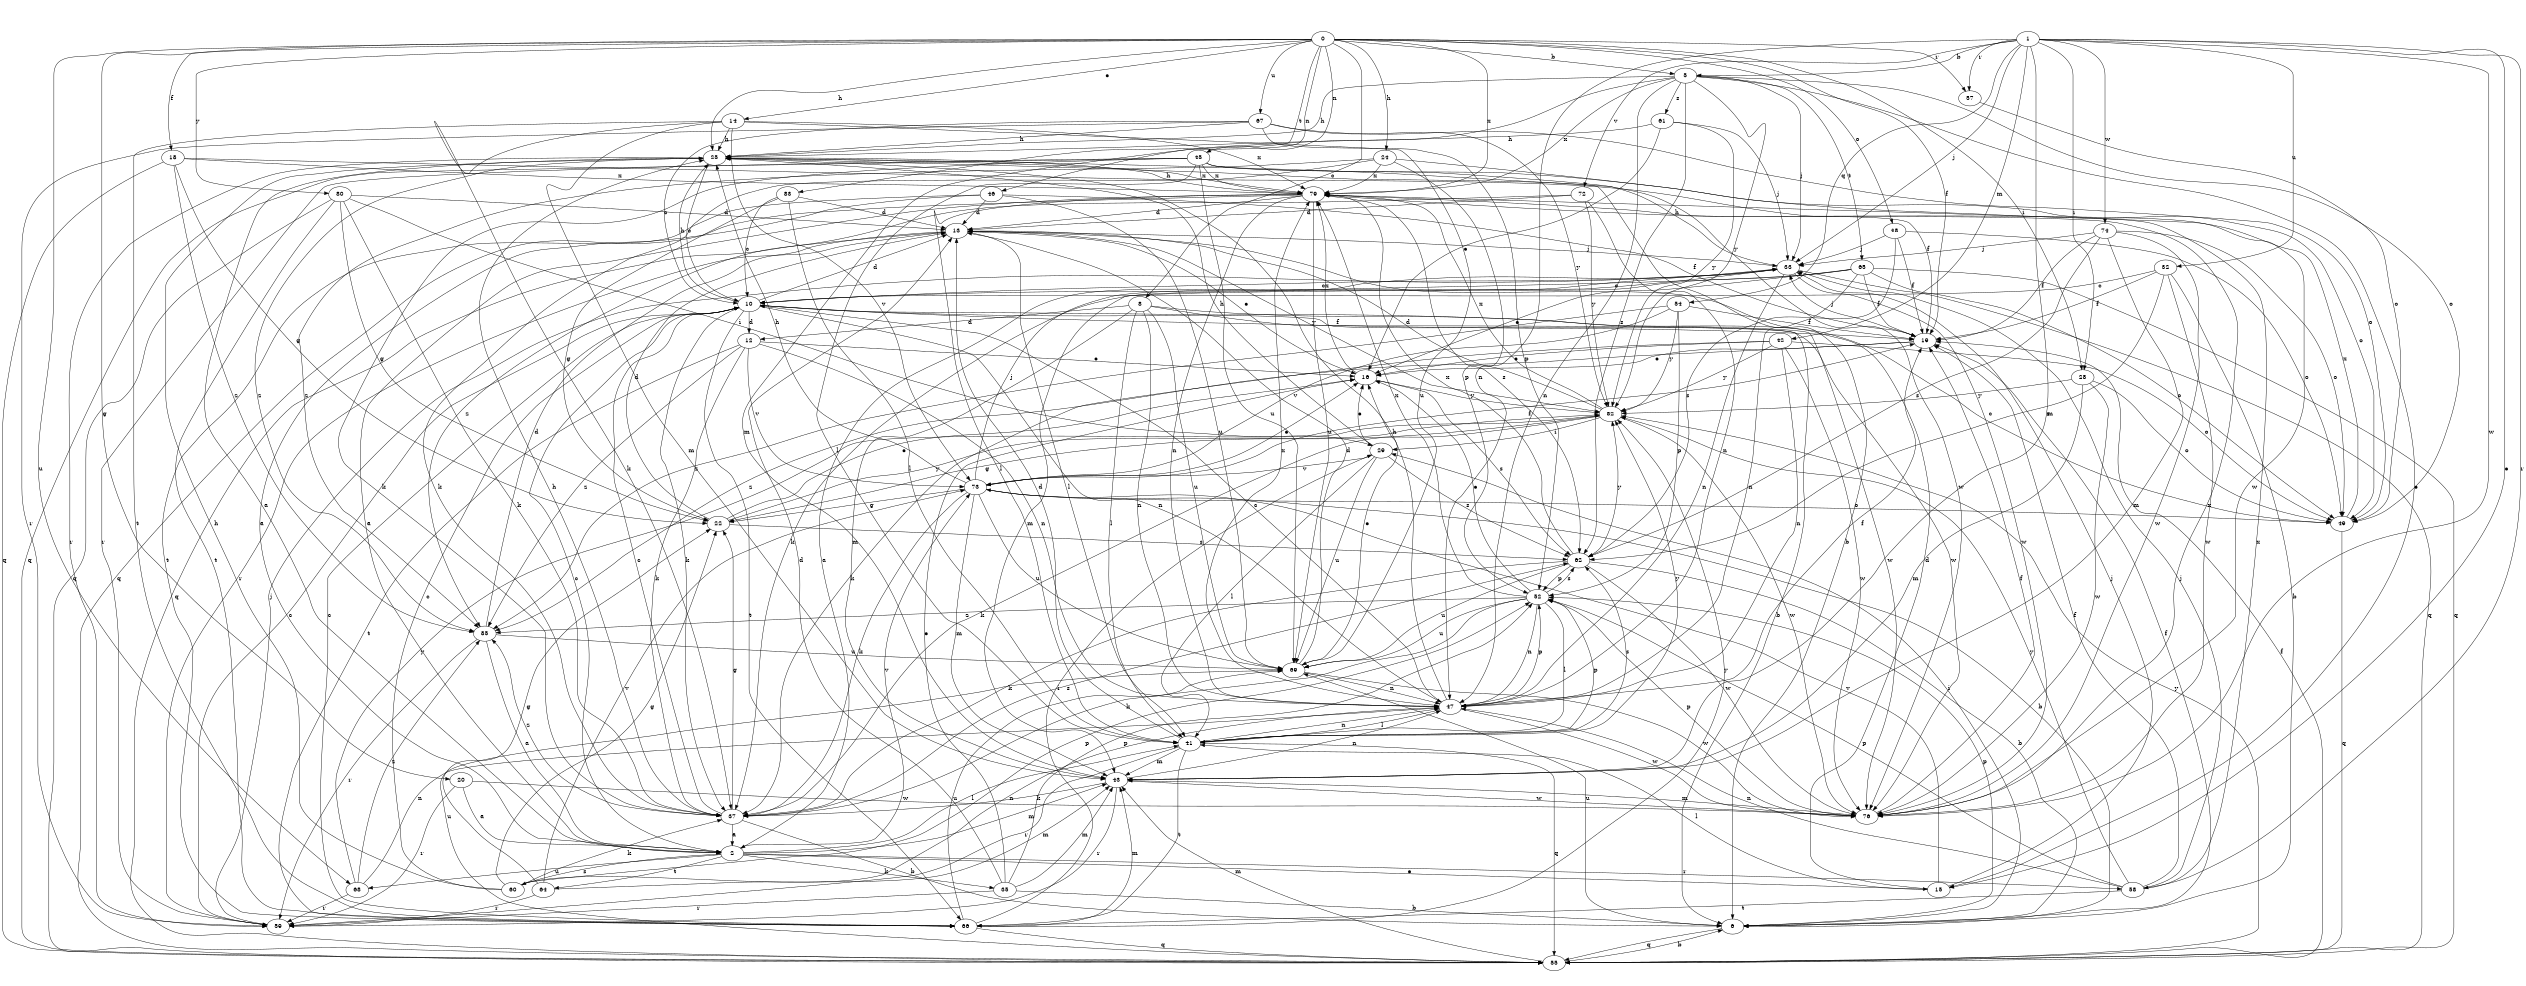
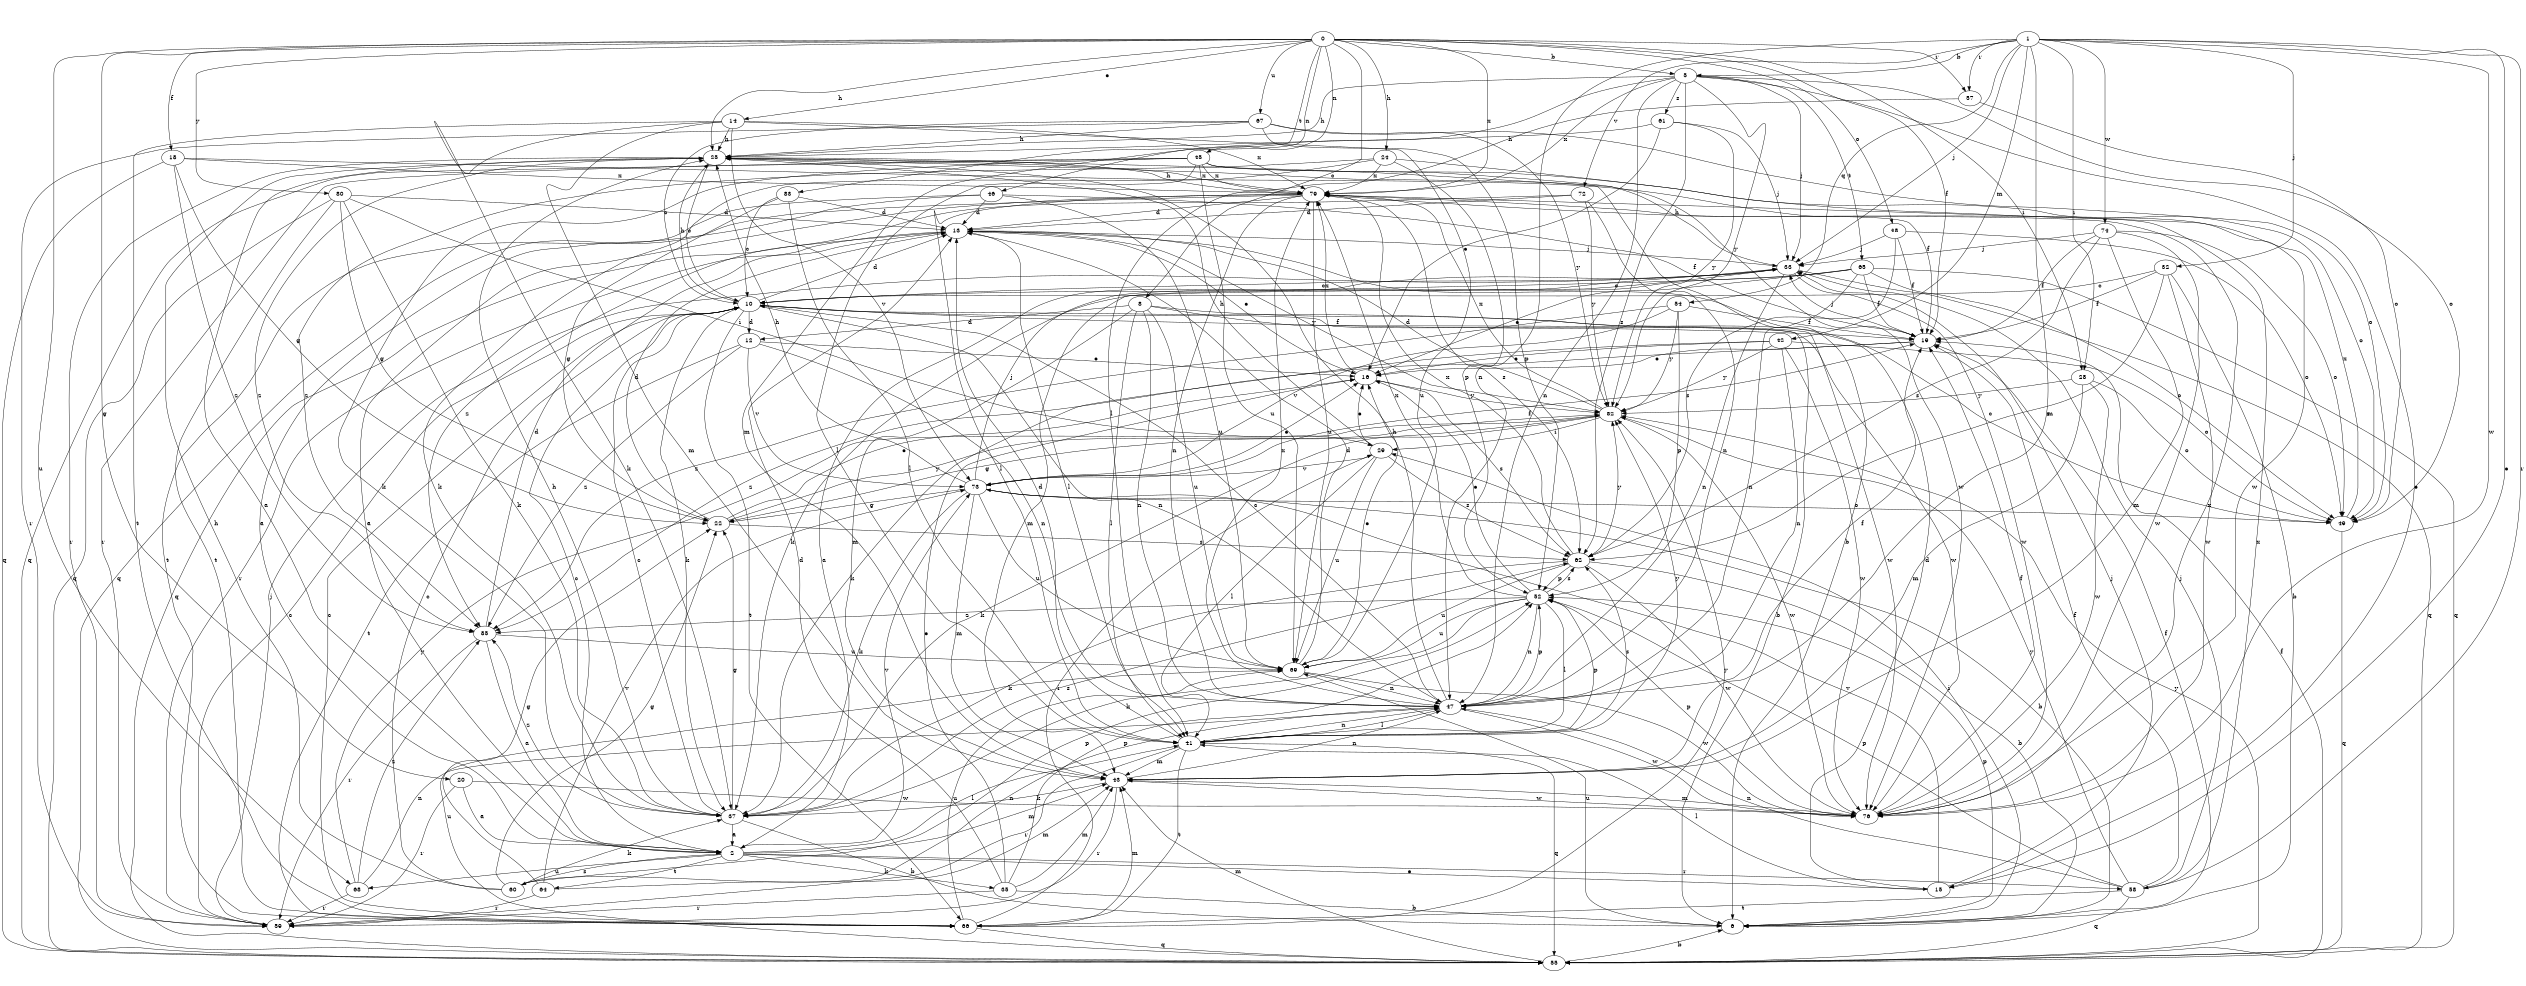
  strict digraph {
    0
    5
    8
    14
    18
    19
    20
    24
    25
    28
    45
    46
    48
    57
    n15 [label=83]
    67
    68
    79
    80
    15
    33
    43
    47
    49
    61
    62
    65
    82
    76
    41
    6
    69
    12
    73
    37
    66
    55
    85
    22
    16
    2
    59
    52
    10
    13
    29
    1
    32
    42
    54
    58
    72
    74
    35
    60
    64
    0 -> 5 [label=b]
    0 -> 8 [label=c]
    0 -> 14 [label=e]
    0 -> 18 [label=f]
    0 -> 19 [label=f]
    0 -> 20 [label=g]
    0 -> 24 [label=h]
    0 -> 25 [label=h]
    0 -> 28 [label=i]
    0 -> 45 [label=n]
    0 -> 46 [label=n]
    0 -> 48 [label=o]
    0 -> 57 [label=r]
    0 -> n15 [label=t]
    0 -> 67 [label=u]
    0 -> 68 [label=u]
    0 -> 79 [label=x]
    0 -> 80 [label=y]
    5 -> 25 [label=h]
    5 -> 79 [label=x]
    5 -> 15 [label=e]
    5 -> 33 [label=j]
    5 -> 43 [label=m]
    5 -> 47 [label=n]
    5 -> 49 [label=o]
    5 -> 61 [label=s]
    5 -> 62 [label=s]
    5 -> 65 [label=t]
    5 -> 82 [label=y]
    8 -> 43 [label=m]
    8 -> 47 [label=n]
    8 -> 76 [label=w]
    8 -> 41 [label=l]
    8 -> 6 [label=b]
    8 -> 69 [label=u]
    8 -> 12 [label=d]
    14 -> 25 [label=h]
    14 -> 79 [label=x]
    14 -> 43 [label=m]
    14 -> 69 [label=u]
    14 -> 73 [label=v]
    14 -> 37 [label=k]
    14 -> 66 [label=t]
    18 -> 19 [label=f]
    18 -> 79 [label=x]
    18 -> 55 [label=q]
    18 -> 85 [label=z]
    18 -> 22 [label=g]
    19 -> 33 [label=j]
    19 -> 85 [label=z]
    19 -> 16 [label=e]
    20 -> 76 [label=w]
    20 -> 2 [label=a]
    20 -> 59 [label=r]
    24 -> 79 [label=x]
    24 -> 76 [label=w]
    24 -> 37 [label=k]
    24 -> 85 [label=z]
    24 -> 52 [label=p]
    25 -> 79 [label=x]
    25 -> 6 [label=b]
    25 -> 85 [label=z]
    25 -> 2 [label=a]
    25 -> 59 [label=r]
    25 -> 10 [label=c]
    28 -> 43 [label=m]
    28 -> 49 [label=o]
    28 -> 82 [label=y]
    28 -> 76 [label=w]
    45 -> 79 [label=x]
    45 -> 49 [label=o]
    45 -> 76 [label=w]
    45 -> 41 [label=l]
    45 -> 69 [label=u]
    45 -> 37 [label=k]
    45 -> 55 [label=q]
    45 -> 59 [label=r]
    46 -> 19 [label=f]
    46 -> 69 [label=u]
    46 -> 66 [label=t]
    46 -> 2 [label=a]
    46 -> 13 [label=d]
    48 -> 19 [label=f]
    48 -> 33 [label=j]
    48 -> 49 [label=o]
    48 -> 62 [label=s]
    57 -> 49 [label=o]
+   57 -> 41 [label=l]
    n15 -> 41 [label=l]
    n15 -> 22 [label=g]
    n15 -> 10 [label=c]
    n15 -> 13 [label=d]
    67 -> 25 [label=h]
    67 -> 49 [label=o]
    67 -> 82 [label=y]
    67 -> 59 [label=r]
    67 -> 52 [label=p]
    67 -> 10 [label=c]
    68 -> 47 [label=n]
    68 -> 82 [label=y]
    68 -> 85 [label=z]
    68 -> 59 [label=r]
    79 -> 25 [label=h]
    79 -> 47 [label=n]
    79 -> 62 [label=s]
    79 -> 41 [label=l]
    79 -> 69 [label=u]
    79 -> 55 [label=q]
    79 -> 2 [label=a]
    79 -> 13 [label=d]
    80 -> 37 [label=k]
    80 -> 66 [label=t]
    80 -> 55 [label=q]
    80 -> 22 [label=g]
    80 -> 13 [label=d]
    80 -> 29 [label=i]
    15 -> 33 [label=j]
    15 -> 41 [label=l]
    15 -> 73 [label=v]
    15 -> 13 [label=d]
    33 -> 25 [label=h]
    33 -> 43 [label=m]
    33 -> 47 [label=n]
    33 -> 76 [label=w]
    33 -> 55 [label=q]
    33 -> 2 [label=a]
    33 -> 10 [label=c]
    43 -> 47 [label=n]
    43 -> 76 [label=w]
    43 -> 37 [label=k]
    43 -> 59 [label=r]
    47 -> 19 [label=f]
    47 -> 25 [label=h]
    47 -> 79 [label=x]
    47 -> 76 [label=w]
    47 -> 41 [label=l]
    47 -> 52 [label=p]
    47 -> 10 [label=c]
    49 -> 79 [label=x]
    49 -> 55 [label=q]
    49 -> 10 [label=c]
    61 -> 25 [label=h]
    61 -> 33 [label=j]
    61 -> 82 [label=y]
    61 -> 16 [label=e]
    62 -> 79 [label=x]
    62 -> 82 [label=y]
    62 -> 76 [label=w]
    62 -> 6 [label=b]
    62 -> 69 [label=u]
    62 -> 37 [label=k]
    62 -> 52 [label=p]
    65 -> 19 [label=f]
    65 -> 47 [label=n]
    65 -> 49 [label=o]
    65 -> 37 [label=k]
    65 -> 55 [label=q]
    65 -> 16 [label=e]
    65 -> 10 [label=c]
    82 -> 79 [label=x]
    82 -> 76 [label=w]
    82 -> 37 [label=k]
    82 -> 22 [label=g]
    82 -> 13 [label=d]
    82 -> 29 [label=i]
    76 -> 19 [label=f]
    76 -> 79 [label=x]
    76 -> 43 [label=m]
    76 -> 52 [label=p]
    41 -> 43 [label=m]
    41 -> 47 [label=n]
    41 -> 62 [label=s]
    41 -> 82 [label=y]
    41 -> 66 [label=t]
    41 -> 55 [label=q]
    41 -> 59 [label=r]
    41 -> 52 [label=p]
    41 -> 13 [label=d]
    6 -> 19 [label=f]
    6 -> 69 [label=u]
-   6 -> 55 [label=q]
+   58 -> 55 [label=q]
    6 -> 52 [label=p]
    6 -> 29 [label=i]
    69 -> 47 [label=n]
    69 -> 76 [label=w]
    69 -> 16 [label=e]
    69 -> 13 [label=d]
    12 -> 47 [label=n]
    12 -> 73 [label=v]
-   12 -> 37 [label=k]
    12 -> 66 [label=t]
    12 -> 85 [label=z]
    12 -> 16 [label=e]
    73 -> 19 [label=f]
    73 -> 25 [label=h]
    73 -> 33 [label=j]
    73 -> 43 [label=m]
    73 -> 49 [label=o]
    73 -> 6 [label=b]
    73 -> 69 [label=u]
    73 -> 37 [label=k]
    73 -> 22 [label=g]
    73 -> 16 [label=e]
    37 -> 25 [label=h]
    37 -> 62 [label=s]
    37 -> 6 [label=b]
    37 -> 85 [label=z]
    37 -> 22 [label=g]
    37 -> 2 [label=a]
    37 -> 10 [label=c]
    66 -> 43 [label=m]
    66 -> 82 [label=y]
    66 -> 69 [label=u]
    66 -> 55 [label=q]
    66 -> 10 [label=c]
    66 -> 29 [label=i]
    55 -> 19 [label=f]
    55 -> 43 [label=m]
    55 -> 82 [label=y]
    55 -> 6 [label=b]
    55 -> 69 [label=u]
    85 -> 69 [label=u]
    85 -> 2 [label=a]
    85 -> 59 [label=r]
    85 -> 13 [label=d]
    22 -> 62 [label=s]
    22 -> 82 [label=y]
    22 -> 16 [label=e]
    22 -> 13 [label=d]
    16 -> 79 [label=x]
    16 -> 62 [label=s]
    16 -> 82 [label=y]
    2 -> 68 [label=u]
    2 -> 15 [label=e]
    2 -> 43 [label=m]
    2 -> 41 [label=l]
    2 -> 73 [label=v]
    2 -> 10 [label=c]
    2 -> 58 [label=r]
    2 -> 35 [label=k]
    2 -> 60 [label=s]
    2 -> 64 [label=t]
    59 -> 33 [label=j]
    59 -> 10 [label=c]
    52 -> 79 [label=x]
    52 -> 47 [label=n]
    52 -> 62 [label=s]
    52 -> 41 [label=l]
    52 -> 69 [label=u]
    52 -> 37 [label=k]
    52 -> 85 [label=z]
    52 -> 16 [label=e]
    10 -> 19 [label=f]
    10 -> 25 [label=h]
    10 -> 47 [label=n]
    10 -> 76 [label=w]
    10 -> 12 [label=d]
    10 -> 37 [label=k]
    10 -> 66 [label=t]
    10 -> 13 [label=d]
    13 -> 33 [label=j]
    13 -> 82 [label=y]
    13 -> 41 [label=l]
    13 -> 55 [label=q]
    13 -> 16 [label=e]
    13 -> 59 [label=r]
    29 -> 25 [label=h]
    29 -> 62 [label=s]
    29 -> 41 [label=l]
    29 -> 69 [label=u]
    29 -> 73 [label=v]
    29 -> 16 [label=e]
    1 -> 5 [label=b]
    1 -> 28 [label=i]
    1 -> 57 [label=r]
    1 -> 15 [label=e]
    1 -> 33 [label=j]
    1 -> 43 [label=m]
    1 -> 47 [label=n]
    1 -> 76 [label=w]
-   1 -> 32 [label=u]
+   1 -> 32 [label=j]
    1 -> 42 [label=m]
    1 -> 54 [label=q]
    1 -> 58 [label=r]
    1 -> 72 [label=v]
    1 -> 74 [label=w]
    32 -> 19 [label=f]
    32 -> 62 [label=s]
    32 -> 76 [label=w]
    32 -> 6 [label=b]
    32 -> 10 [label=c]
    42 -> 47 [label=n]
    42 -> 49 [label=o]
    42 -> 82 [label=y]
    42 -> 76 [label=w]
    42 -> 37 [label=k]
    42 -> 16 [label=e]
    54 -> 19 [label=f]
    54 -> 82 [label=y]
    54 -> 73 [label=v]
    54 -> 85 [label=z]
    54 -> 52 [label=p]
    58 -> 19 [label=f]
    58 -> 79 [label=x]
    58 -> 33 [label=j]
    58 -> 47 [label=n]
    58 -> 82 [label=y]
    58 -> 66 [label=t]
    58 -> 52 [label=p]
    72 -> 47 [label=n]
    72 -> 82 [label=y]
    72 -> 85 [label=z]
    72 -> 13 [label=d]
    74 -> 19 [label=f]
    74 -> 33 [label=j]
    74 -> 43 [label=m]
    74 -> 49 [label=o]
    74 -> 62 [label=s]
    74 -> 76 [label=w]
    35 -> 43 [label=m]
    35 -> 6 [label=b]
    35 -> 16 [label=e]
    35 -> 59 [label=r]
    35 -> 52 [label=p]
    35 -> 13 [label=d]
    60 -> 25 [label=h]
    60 -> 47 [label=n]
    60 -> 37 [label=k]
    60 -> 22 [label=g]
    60 -> 52 [label=p]
    60 -> 10 [label=c]
    64 -> 43 [label=m]
    64 -> 73 [label=v]
    64 -> 22 [label=g]
    64 -> 59 [label=r]
  }
